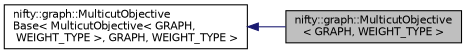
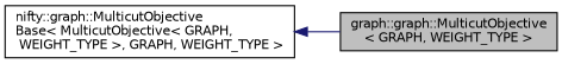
  digraph {
    rankdir=LR
    node [color=black fontname=Helvetica fontsize=10 shape=record style=filled]
-   n1 [fillcolor=grey75 fontcolor=black height=0.2 label="nifty::graph::MulticutObjective\l\< GRAPH, WEIGHT_TYPE \>" width=0.4]
+   n1 [fillcolor=grey75 fontcolor=black height=0.2 label="graph::graph::MulticutObjective\l\< GRAPH, WEIGHT_TYPE \>" width=0.4]
    n2 [fillcolor=white height=0.2 label="nifty::graph::MulticutObjective\lBase\< MulticutObjective\< GRAPH,\l WEIGHT_TYPE \>, GRAPH, WEIGHT_TYPE \>" width=0.4]
    n2 -> n1 [color=midnightblue dir=back fontname=Helvetica fontsize=10 labelfontname=Helvetica labelfontsize=10 style=solid]
  }
